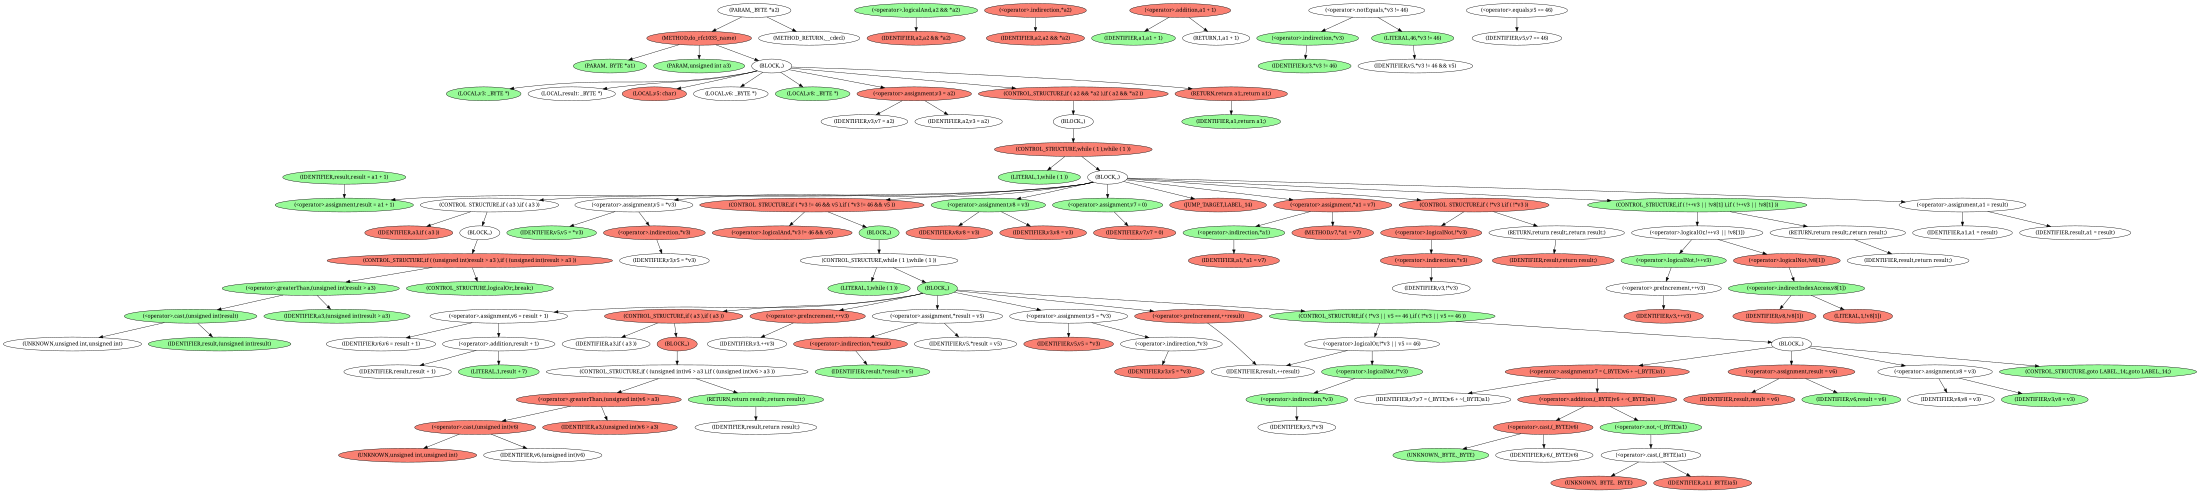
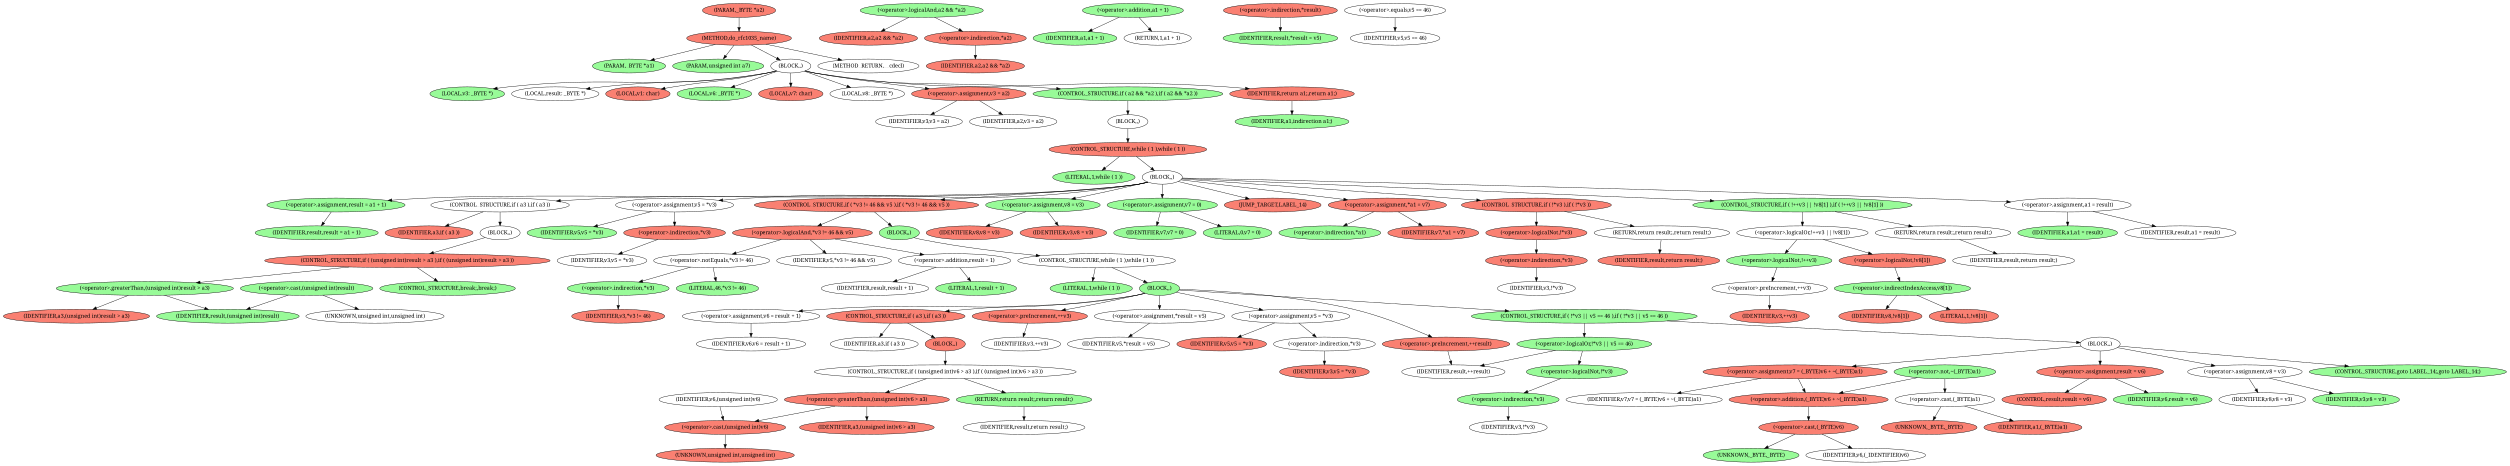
  digraph {
    fontname="Noto Serif"
    node [fillcolor=salmon fontname="Noto Serif" style=filled]
    edge [fontname="Noto Serif"]
    n1 [label="(METHOD,do_rfc1035_name)"]
    n2 [fillcolor=palegreen label="(PARAM,_BYTE *a1)"]
-   n3 [fillcolor=palegreen label="(PARAM,unsigned int a3)"]
+   n3 [fillcolor=palegreen label="(PARAM,unsigned int a7)"]
    n4 [fillcolor=white label="(BLOCK,,)"]
    n5 [fillcolor=white label="(METHOD_RETURN,__cdecl)"]
-   n6 [fillcolor=white label="(PARAM,_BYTE *a2)"]
+   n6 [label="(PARAM,_BYTE *a2)"]
    n7 [fillcolor=palegreen label="(LOCAL,v3: _BYTE *)"]
    n8 [fillcolor=white label="(LOCAL,result: _BYTE *)"]
-   n9 [label="(LOCAL,v5: char)"]
-   n10 [fillcolor=white label="(LOCAL,v6: _BYTE *)"]
-   n12 [fillcolor=palegreen label="(LOCAL,v8: _BYTE *)"]
+   n9 [label="(LOCAL,v1: char)"]
+   n10 [fillcolor=palegreen label="(LOCAL,v6: _BYTE *)"]
+   n11 [label="(LOCAL,v7: char)"]
+   n12 [fillcolor=white label="(LOCAL,v8: _BYTE *)"]
    n13 [label="(<operator>.assignment,v3 = a2)"]
-   n14 [label="(CONTROL_STRUCTURE,if ( a2 && *a2 ),if ( a2 && *a2 ))"]
-   n15 [label="(RETURN,return a1;,return a1;)"]
-   n16 [fillcolor=white label="(IDENTIFIER,v3,v7 = a2)"]
+   n14 [fillcolor=palegreen label="(CONTROL_STRUCTURE,if ( a2 && *a2 ),if ( a2 && *a2 ))"]
+   n15 [label="(IDENTIFIER,return a1;,return a1;)"]
+   n16 [fillcolor=white label="(IDENTIFIER,v3,v3 = a2)"]
    n17 [fillcolor=white label="(IDENTIFIER,a2,v3 = a2)"]
    n18 [fillcolor=white label="(BLOCK,,)"]
-   n19 [fillcolor=palegreen label="(IDENTIFIER,a1,return a1;)"]
+   n19 [fillcolor=palegreen label="(IDENTIFIER,a1,indirection a1;)"]
    n20 [fillcolor=palegreen label="(<operator>.logicalAnd,a2 && *a2)"]
    n21 [label="(IDENTIFIER,a2,a2 && *a2)"]
    n22 [label="(<operator>.indirection,*a2)"]
    n23 [label="(CONTROL_STRUCTURE,while ( 1 ),while ( 1 ))"]
    n24 [label="(IDENTIFIER,a2,a2 && *a2)"]
    n25 [fillcolor=palegreen label="(LITERAL,1,while ( 1 ))"]
    n26 [fillcolor=white label="(BLOCK,,)"]
    n27 [fillcolor=palegreen label="(<operator>.assignment,result = a1 + 1)"]
    n28 [fillcolor=white label="(CONTROL_STRUCTURE,if ( a3 ),if ( a3 ))"]
    n29 [fillcolor=white label="(<operator>.assignment,v5 = *v3)"]
    n30 [label="(CONTROL_STRUCTURE,if ( *v3 != 46 && v5 ),if ( *v3 != 46 && v5 ))"]
    n31 [fillcolor=palegreen label="(<operator>.assignment,v8 = v3)"]
    n32 [fillcolor=palegreen label="(<operator>.assignment,v7 = 0)"]
    n33 [label="(JUMP_TARGET,LABEL_14)"]
    n34 [label="(<operator>.assignment,*a1 = v7)"]
    n35 [label="(CONTROL_STRUCTURE,if ( !*v3 ),if ( !*v3 ))"]
    n36 [fillcolor=palegreen label="(CONTROL_STRUCTURE,if ( !++v3 || !v8[1] ),if ( !++v3 || !v8[1] ))"]
    n37 [fillcolor=white label="(<operator>.assignment,a1 = result)"]
    n38 [fillcolor=palegreen label="(IDENTIFIER,result,result = a1 + 1)"]
    n39 [label="(IDENTIFIER,a3,if ( a3 ))"]
    n40 [fillcolor=white label="(BLOCK,,)"]
    n41 [fillcolor=palegreen label="(IDENTIFIER,v5,v5 = *v3)"]
    n42 [label="(<operator>.indirection,*v3)"]
    n43 [label="(<operator>.logicalAnd,*v3 != 46 && v5)"]
    n44 [fillcolor=palegreen label="(BLOCK,,)"]
    n45 [label="(IDENTIFIER,v8,v8 = v3)"]
    n46 [label="(IDENTIFIER,v3,v8 = v3)"]
-   n47 [label="(IDENTIFIER,v7,v7 = 0)"]
+   n47 [fillcolor=palegreen label="(IDENTIFIER,v7,v7 = 0)"]
+   n48 [fillcolor=palegreen label="(LITERAL,0,v7 = 0)"]
    n49 [fillcolor=palegreen label="(<operator>.indirection,*a1)"]
-   n50 [label="(METHOD,v7,*a1 = v7)"]
+   n50 [label="(IDENTIFIER,v7,*a1 = v7)"]
    n51 [label="(<operator>.logicalNot,!*v3)"]
    n52 [fillcolor=white label="(RETURN,return result;,return result;)"]
    n53 [fillcolor=white label="(<operator>.logicalOr,!++v3 || !v8[1])"]
    n54 [fillcolor=white label="(RETURN,return result;,return result;)"]
-   n55 [fillcolor=white label="(IDENTIFIER,a1,a1 = result)"]
+   n55 [fillcolor=palegreen label="(IDENTIFIER,a1,a1 = result)"]
    n56 [fillcolor=white label="(IDENTIFIER,result,a1 = result)"]
-   n57 [label="(<operator>.addition,a1 + 1)"]
+   n57 [fillcolor=palegreen label="(<operator>.addition,a1 + 1)"]
    n58 [fillcolor=palegreen label="(IDENTIFIER,a1,a1 + 1)"]
    n59 [fillcolor=white label="(RETURN,1,a1 + 1)"]
    n60 [label="(CONTROL_STRUCTURE,if ( (unsigned int)result > a3 ),if ( (unsigned int)result > a3 ))"]
    n61 [fillcolor=palegreen label="(<operator>.greaterThan,(unsigned int)result > a3)"]
-   n62 [fillcolor=palegreen label="(CONTROL_STRUCTURE,logicalOr;,break;)"]
+   n62 [fillcolor=palegreen label="(CONTROL_STRUCTURE,break;,break;)"]
    n63 [fillcolor=palegreen label="(<operator>.cast,(unsigned int)result)"]
-   n64 [fillcolor=palegreen label="(IDENTIFIER,a3,(unsigned int)result > a3)"]
+   n64 [label="(IDENTIFIER,a3,(unsigned int)result > a3)"]
    n65 [fillcolor=white label="(UNKNOWN,unsigned int,unsigned int)"]
    n66 [fillcolor=palegreen label="(IDENTIFIER,result,(unsigned int)result)"]
    n67 [fillcolor=white label="(IDENTIFIER,v3,v5 = *v3)"]
    n68 [fillcolor=white label="(<operator>.notEquals,*v3 != 46)"]
    n69 [fillcolor=white label="(IDENTIFIER,v5,*v3 != 46 && v5)"]
    n70 [fillcolor=white label="(CONTROL_STRUCTURE,while ( 1 ),while ( 1 ))"]
    n71 [fillcolor=palegreen label="(<operator>.indirection,*v3)"]
    n72 [fillcolor=palegreen label="(LITERAL,46,*v3 != 46)"]
-   n73 [fillcolor=palegreen label="(IDENTIFIER,v3,*v3 != 46)"]
+   n73 [label="(IDENTIFIER,v3,*v3 != 46)"]
    n74 [fillcolor=palegreen label="(LITERAL,1,while ( 1 ))"]
    n75 [fillcolor=palegreen label="(BLOCK,,)"]
    n76 [fillcolor=white label="(<operator>.assignment,v6 = result + 1)"]
    n77 [label="(CONTROL_STRUCTURE,if ( a3 ),if ( a3 ))"]
    n78 [label="(<operator>.preIncrement,++v3)"]
    n79 [fillcolor=white label="(<operator>.assignment,*result = v5)"]
    n80 [fillcolor=white label="(<operator>.assignment,v5 = *v3)"]
    n81 [label="(<operator>.preIncrement,++result)"]
    n82 [fillcolor=palegreen label="(CONTROL_STRUCTURE,if ( !*v3 || v5 == 46 ),if ( !*v3 || v5 == 46 ))"]
    n83 [fillcolor=white label="(IDENTIFIER,v6,v6 = result + 1)"]
    n84 [fillcolor=white label="(<operator>.addition,result + 1)"]
    n85 [fillcolor=white label="(IDENTIFIER,a3,if ( a3 ))"]
    n86 [label="(BLOCK,,)"]
    n87 [fillcolor=white label="(IDENTIFIER,v3,++v3)"]
    n88 [label="(<operator>.indirection,*result)"]
    n89 [fillcolor=white label="(IDENTIFIER,v5,*result = v5)"]
    n90 [label="(IDENTIFIER,v5,v5 = *v3)"]
    n91 [fillcolor=white label="(<operator>.indirection,*v3)"]
    n92 [fillcolor=white label="(IDENTIFIER,result,++result)"]
-   n93 [fillcolor=white label="(<operator>.logicalOr,!*v3 || v5 == 46)"]
+   n93 [fillcolor=palegreen label="(<operator>.logicalOr,!*v3 || v5 == 46)"]
    n94 [fillcolor=white label="(BLOCK,,)"]
    n95 [fillcolor=white label="(IDENTIFIER,result,result + 1)"]
-   n96 [fillcolor=palegreen label="(LITERAL,1,result + 7)"]
+   n96 [fillcolor=palegreen label="(LITERAL,1,result + 1)"]
    n97 [fillcolor=white label="(CONTROL_STRUCTURE,if ( (unsigned int)v6 > a3 ),if ( (unsigned int)v6 > a3 ))"]
    n98 [label="(<operator>.greaterThan,(unsigned int)v6 > a3)"]
    n99 [fillcolor=palegreen label="(RETURN,return result;,return result;)"]
    n100 [label="(<operator>.cast,(unsigned int)v6)"]
    n101 [label="(IDENTIFIER,a3,(unsigned int)v6 > a3)"]
    n102 [fillcolor=white label="(IDENTIFIER,result,return result;)"]
    n103 [label="(UNKNOWN,unsigned int,unsigned int)"]
    n104 [fillcolor=white label="(IDENTIFIER,v6,(unsigned int)v6)"]
    n105 [fillcolor=palegreen label="(IDENTIFIER,result,*result = v5)"]
    n106 [label="(IDENTIFIER,v3,v5 = *v3)"]
    n107 [fillcolor=palegreen label="(<operator>.logicalNot,!*v3)"]
    n108 [label="(<operator>.assignment,v7 = (_BYTE)v6 + ~(_BYTE)a1)"]
    n109 [label="(<operator>.assignment,result = v6)"]
    n110 [fillcolor=white label="(<operator>.assignment,v8 = v3)"]
    n111 [fillcolor=palegreen label="(CONTROL_STRUCTURE,goto LABEL_14;,goto LABEL_14;)"]
    n112 [fillcolor=palegreen label="(<operator>.indirection,*v3)"]
    n113 [fillcolor=white label="(<operator>.equals,v5 == 46)"]
-   n114 [fillcolor=white label="(IDENTIFIER,v5,v7 == 46)"]
+   n114 [fillcolor=white label="(IDENTIFIER,v5,v5 == 46)"]
    n115 [fillcolor=white label="(IDENTIFIER,v3,!*v3)"]
    n116 [fillcolor=white label="(IDENTIFIER,v7,v7 = (_BYTE)v6 + ~(_BYTE)a1)"]
    n117 [label="(<operator>.addition,(_BYTE)v6 + ~(_BYTE)a1)"]
-   n118 [label="(IDENTIFIER,result,result = v6)"]
+   n118 [label="(CONTROL,result,result = v6)"]
    n119 [fillcolor=palegreen label="(IDENTIFIER,v6,result = v6)"]
    n120 [fillcolor=white label="(IDENTIFIER,v8,v8 = v3)"]
    n121 [fillcolor=palegreen label="(IDENTIFIER,v3,v8 = v3)"]
    n122 [label="(<operator>.cast,(_BYTE)v6)"]
    n123 [fillcolor=palegreen label="(<operator>.not,~(_BYTE)a1)"]
    n124 [fillcolor=palegreen label="(UNKNOWN,_BYTE,_BYTE)"]
-   n125 [fillcolor=white label="(IDENTIFIER,v6,(_BYTE)v6)"]
+   n125 [fillcolor=white label="(IDENTIFIER,v6,(_IDENTIFIER)v6)"]
    n126 [fillcolor=white label="(<operator>.cast,(_BYTE)a1)"]
    n127 [label="(UNKNOWN,_BYTE,_BYTE)"]
-   n128 [label="(IDENTIFIER,a1,(_BYTE)a5)"]
-   n129 [label="(IDENTIFIER,a1,*a1 = v7)"]
+   n128 [label="(IDENTIFIER,a1,(_BYTE)a1)"]
    n130 [label="(<operator>.indirection,*v3)"]
    n131 [label="(IDENTIFIER,result,return result;)"]
    n132 [fillcolor=white label="(IDENTIFIER,v3,!*v3)"]
    n133 [fillcolor=palegreen label="(<operator>.logicalNot,!++v3)"]
    n134 [label="(<operator>.logicalNot,!v8[1])"]
    n135 [fillcolor=white label="(IDENTIFIER,result,return result;)"]
    n136 [fillcolor=white label="(<operator>.preIncrement,++v3)"]
    n137 [fillcolor=palegreen label="(<operator>.indirectIndexAccess,v8[1])"]
    n138 [label="(IDENTIFIER,v3,++v3)"]
    n139 [label="(IDENTIFIER,v8,!v8[1])"]
    n140 [label="(LITERAL,1,!v8[1])"]
    n1 -> n2
    n1 -> n3
    n1 -> n4
-   n6 -> n5
+   n1 -> n5
    n4 -> n7
    n4 -> n8
    n4 -> n9
    n4 -> n10
+   n4 -> n11
    n4 -> n12
    n4 -> n13
    n4 -> n14
    n4 -> n15
    n6 -> n1
    n13 -> n16
    n13 -> n17
    n14 -> n18
    n15 -> n19
    n18 -> n23
    n20 -> n21
+   n20 -> n22
    n22 -> n24
    n23 -> n25
    n23 -> n26
    n26 -> n27
    n26 -> n28
    n26 -> n29
    n26 -> n30
    n26 -> n31
    n26 -> n32
    n26 -> n33
    n26 -> n34
    n26 -> n35
    n26 -> n36
    n26 -> n37
-   n38 -> n27
+   n27 -> n38
    n28 -> n39
    n28 -> n40
    n29 -> n41
    n29 -> n42
    n30 -> n43
    n30 -> n44
    n31 -> n45
    n31 -> n46
    n32 -> n47
+   n32 -> n48
    n34 -> n49
    n34 -> n50
    n35 -> n51
    n35 -> n52
    n36 -> n53
    n36 -> n54
    n37 -> n55
    n37 -> n56
    n40 -> n60
    n42 -> n67
-   n72 -> n69
+   n43 -> n68
+   n43 -> n69
    n44 -> n70
-   n49 -> n129
    n51 -> n130
    n52 -> n131
    n53 -> n133
    n53 -> n134
    n54 -> n135
    n57 -> n58
    n57 -> n59
    n60 -> n61
    n60 -> n62
-   n61 -> n63
+   n61 -> n66
    n61 -> n64
    n63 -> n65
    n63 -> n66
    n68 -> n71
    n68 -> n72
    n70 -> n74
    n70 -> n75
    n71 -> n73
    n75 -> n76
    n75 -> n77
    n75 -> n78
    n75 -> n79
    n75 -> n80
    n75 -> n81
    n75 -> n82
    n76 -> n83
-   n76 -> n84
+   n43 -> n84
    n77 -> n85
    n77 -> n86
    n78 -> n87
-   n79 -> n88
    n79 -> n89
    n80 -> n90
    n80 -> n91
    n81 -> n92
    n82 -> n93
    n82 -> n94
    n84 -> n95
    n84 -> n96
    n86 -> n97
    n88 -> n105
    n91 -> n106
    n93 -> n92
    n93 -> n107
    n94 -> n108
    n94 -> n109
    n94 -> n110
    n94 -> n111
    n97 -> n98
    n97 -> n99
    n98 -> n100
    n98 -> n101
    n99 -> n102
    n100 -> n103
-   n100 -> n104
+   n104 -> n100
    n107 -> n112
    n108 -> n116
    n108 -> n117
    n109 -> n118
    n109 -> n119
    n110 -> n120
    n110 -> n121
    n112 -> n115
    n113 -> n114
    n117 -> n122
-   n117 -> n123
+   n123 -> n117
    n122 -> n124
    n122 -> n125
    n123 -> n126
    n126 -> n127
    n126 -> n128
    n130 -> n132
    n133 -> n136
    n134 -> n137
    n136 -> n138
    n137 -> n139
    n137 -> n140
  }
